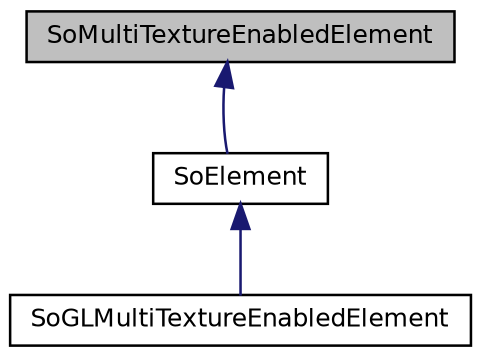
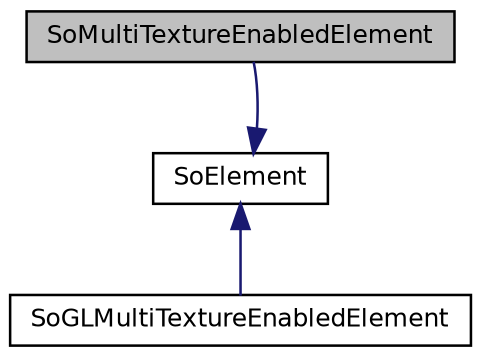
  digraph {
    node [color=black fillcolor=white fontname=Helvetica fontsize=10 shape=record style=filled]
    edge [color=midnightblue dir=back fontname=Helvetica fontsize=10 labelfontname=Helvetica labelfontsize=10 style=solid]
    n1 [fillcolor=grey75 fontcolor=black height=0.2 label=SoMultiTextureEnabledElement width=0.4]
    n2 [height=0.2 label=SoGLMultiTextureEnabledElement width=0.4]
    n3 [height=0.2 label=SoElement width=0.4]
-   n1 -> n3
+   n3 -> n1
    n3 -> n2
  }
